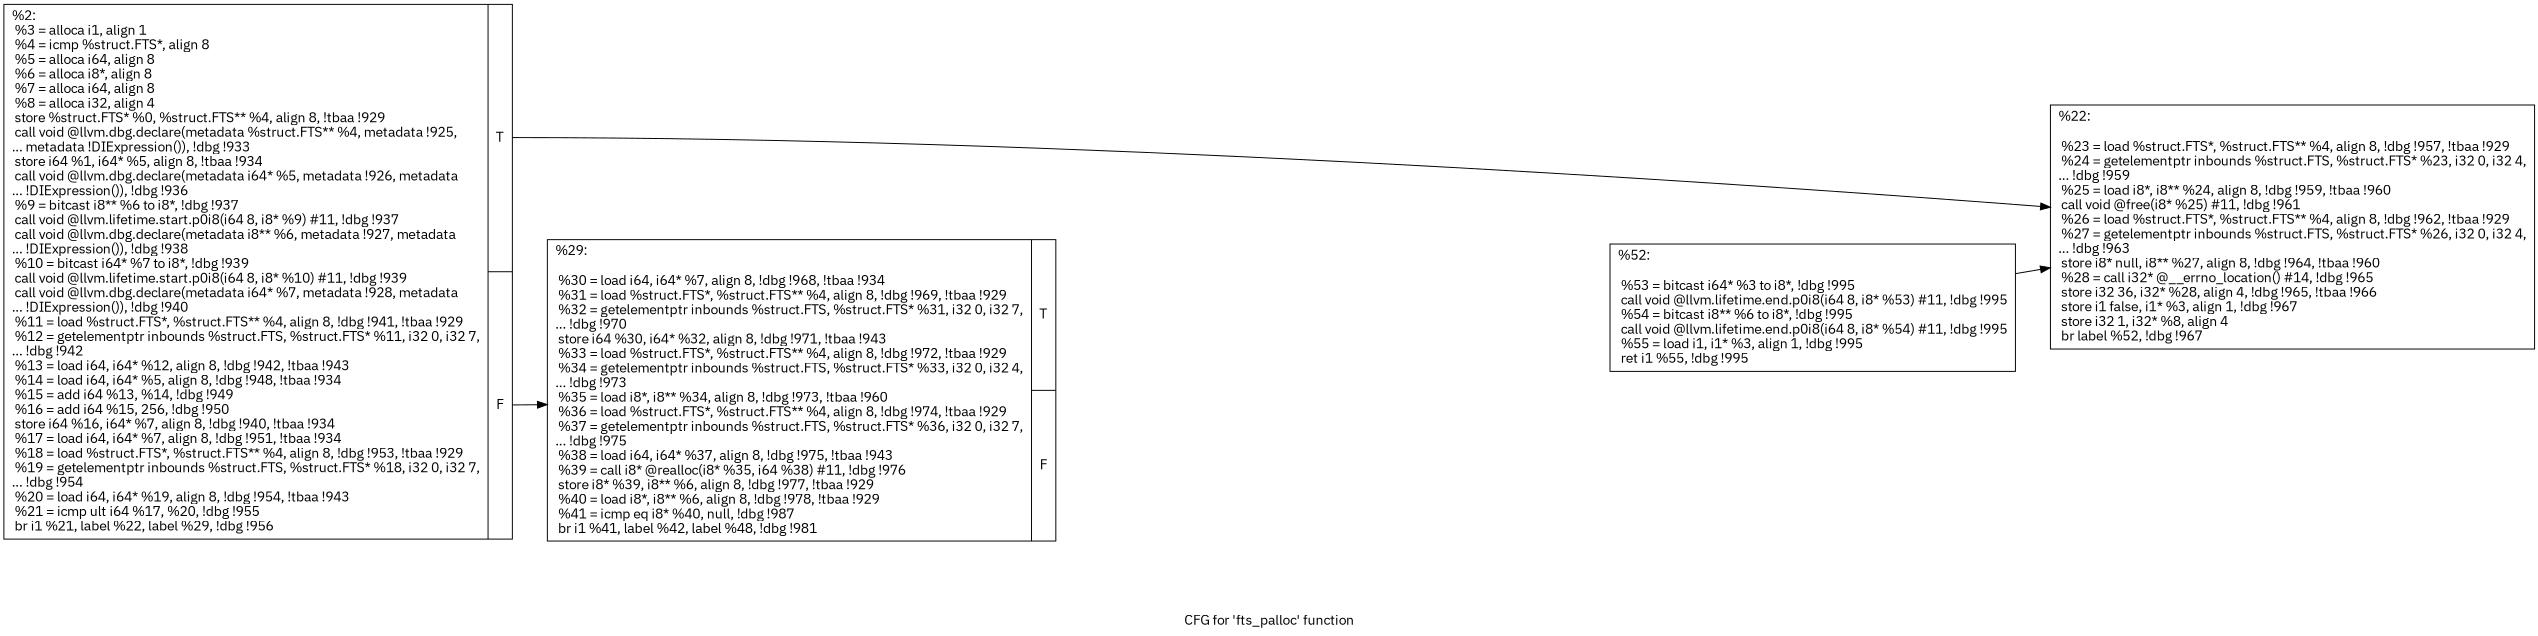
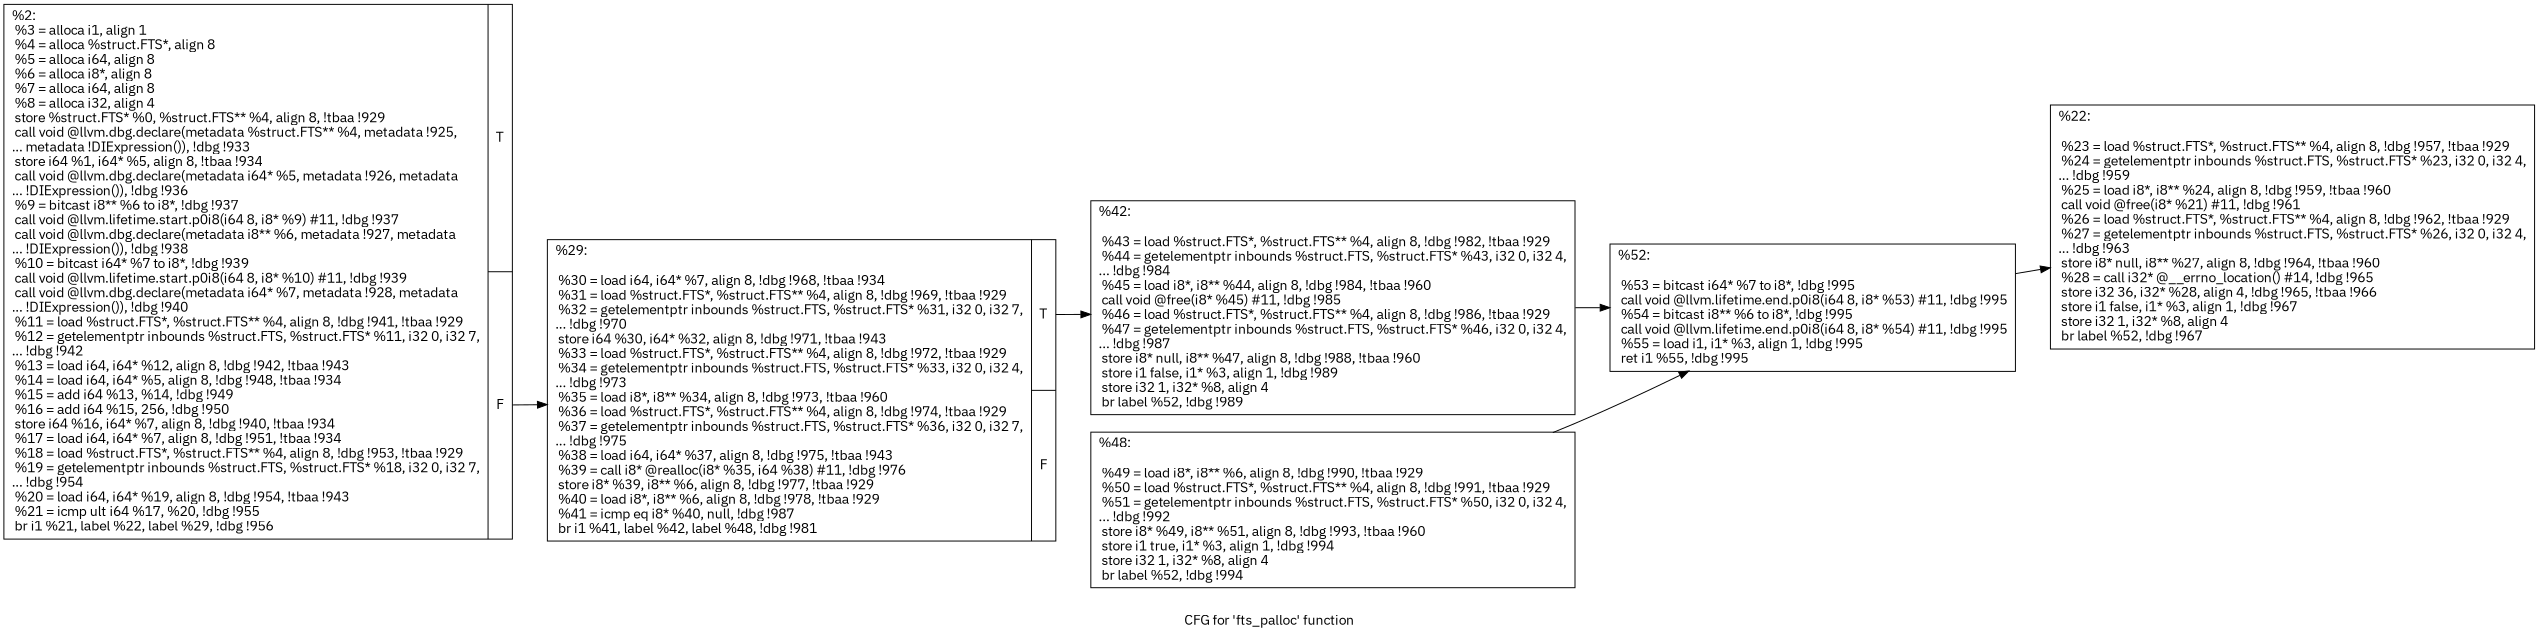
  digraph {
    fontname="IBM Plex Sans"
    label="CFG for 'fts_palloc' function"
    rankdir=LR
    node [fontname="IBM Plex Sans" shape=record]
    edge [fontname="IBM Plex Sans"]
-   n1 [label="{%2:\l  %3 = alloca i1, align 1\l  %4 = icmp %struct.FTS*, align 8\l  %5 = alloca i64, align 8\l  %6 = alloca i8*, align 8\l  %7 = alloca i64, align 8\l  %8 = alloca i32, align 4\l  store %struct.FTS* %0, %struct.FTS** %4, align 8, !tbaa !929\l  call void @llvm.dbg.declare(metadata %struct.FTS** %4, metadata !925,\l... metadata !DIExpression()), !dbg !933\l  store i64 %1, i64* %5, align 8, !tbaa !934\l  call void @llvm.dbg.declare(metadata i64* %5, metadata !926, metadata\l... !DIExpression()), !dbg !936\l  %9 = bitcast i8** %6 to i8*, !dbg !937\l  call void @llvm.lifetime.start.p0i8(i64 8, i8* %9) #11, !dbg !937\l  call void @llvm.dbg.declare(metadata i8** %6, metadata !927, metadata\l... !DIExpression()), !dbg !938\l  %10 = bitcast i64* %7 to i8*, !dbg !939\l  call void @llvm.lifetime.start.p0i8(i64 8, i8* %10) #11, !dbg !939\l  call void @llvm.dbg.declare(metadata i64* %7, metadata !928, metadata\l... !DIExpression()), !dbg !940\l  %11 = load %struct.FTS*, %struct.FTS** %4, align 8, !dbg !941, !tbaa !929\l  %12 = getelementptr inbounds %struct.FTS, %struct.FTS* %11, i32 0, i32 7,\l... !dbg !942\l  %13 = load i64, i64* %12, align 8, !dbg !942, !tbaa !943\l  %14 = load i64, i64* %5, align 8, !dbg !948, !tbaa !934\l  %15 = add i64 %13, %14, !dbg !949\l  %16 = add i64 %15, 256, !dbg !950\l  store i64 %16, i64* %7, align 8, !dbg !940, !tbaa !934\l  %17 = load i64, i64* %7, align 8, !dbg !951, !tbaa !934\l  %18 = load %struct.FTS*, %struct.FTS** %4, align 8, !dbg !953, !tbaa !929\l  %19 = getelementptr inbounds %struct.FTS, %struct.FTS* %18, i32 0, i32 7,\l... !dbg !954\l  %20 = load i64, i64* %19, align 8, !dbg !954, !tbaa !943\l  %21 = icmp ult i64 %17, %20, !dbg !955\l  br i1 %21, label %22, label %29, !dbg !956\l|{<s0>T|<s1>F}}"]
-   n2 [label="{%22:\l\l  %23 = load %struct.FTS*, %struct.FTS** %4, align 8, !dbg !957, !tbaa !929\l  %24 = getelementptr inbounds %struct.FTS, %struct.FTS* %23, i32 0, i32 4,\l... !dbg !959\l  %25 = load i8*, i8** %24, align 8, !dbg !959, !tbaa !960\l  call void @free(i8* %25) #11, !dbg !961\l  %26 = load %struct.FTS*, %struct.FTS** %4, align 8, !dbg !962, !tbaa !929\l  %27 = getelementptr inbounds %struct.FTS, %struct.FTS* %26, i32 0, i32 4,\l... !dbg !963\l  store i8* null, i8** %27, align 8, !dbg !964, !tbaa !960\l  %28 = call i32* @__errno_location() #14, !dbg !965\l  store i32 36, i32* %28, align 4, !dbg !965, !tbaa !966\l  store i1 false, i1* %3, align 1, !dbg !967\l  store i32 1, i32* %8, align 4\l  br label %52, !dbg !967\l}"]
+   n1 [label="{%2:\l  %3 = alloca i1, align 1\l  %4 = alloca %struct.FTS*, align 8\l  %5 = alloca i64, align 8\l  %6 = alloca i8*, align 8\l  %7 = alloca i64, align 8\l  %8 = alloca i32, align 4\l  store %struct.FTS* %0, %struct.FTS** %4, align 8, !tbaa !929\l  call void @llvm.dbg.declare(metadata %struct.FTS** %4, metadata !925,\l... metadata !DIExpression()), !dbg !933\l  store i64 %1, i64* %5, align 8, !tbaa !934\l  call void @llvm.dbg.declare(metadata i64* %5, metadata !926, metadata\l... !DIExpression()), !dbg !936\l  %9 = bitcast i8** %6 to i8*, !dbg !937\l  call void @llvm.lifetime.start.p0i8(i64 8, i8* %9) #11, !dbg !937\l  call void @llvm.dbg.declare(metadata i8** %6, metadata !927, metadata\l... !DIExpression()), !dbg !938\l  %10 = bitcast i64* %7 to i8*, !dbg !939\l  call void @llvm.lifetime.start.p0i8(i64 8, i8* %10) #11, !dbg !939\l  call void @llvm.dbg.declare(metadata i64* %7, metadata !928, metadata\l... !DIExpression()), !dbg !940\l  %11 = load %struct.FTS*, %struct.FTS** %4, align 8, !dbg !941, !tbaa !929\l  %12 = getelementptr inbounds %struct.FTS, %struct.FTS* %11, i32 0, i32 7,\l... !dbg !942\l  %13 = load i64, i64* %12, align 8, !dbg !942, !tbaa !943\l  %14 = load i64, i64* %5, align 8, !dbg !948, !tbaa !934\l  %15 = add i64 %13, %14, !dbg !949\l  %16 = add i64 %15, 256, !dbg !950\l  store i64 %16, i64* %7, align 8, !dbg !940, !tbaa !934\l  %17 = load i64, i64* %7, align 8, !dbg !951, !tbaa !934\l  %18 = load %struct.FTS*, %struct.FTS** %4, align 8, !dbg !953, !tbaa !929\l  %19 = getelementptr inbounds %struct.FTS, %struct.FTS* %18, i32 0, i32 7,\l... !dbg !954\l  %20 = load i64, i64* %19, align 8, !dbg !954, !tbaa !943\l  %21 = icmp ult i64 %17, %20, !dbg !955\l  br i1 %21, label %22, label %29, !dbg !956\l|{<s0>T|<s1>F}}"]
+   n2 [label="{%22:\l\l  %23 = load %struct.FTS*, %struct.FTS** %4, align 8, !dbg !957, !tbaa !929\l  %24 = getelementptr inbounds %struct.FTS, %struct.FTS* %23, i32 0, i32 4,\l... !dbg !959\l  %25 = load i8*, i8** %24, align 8, !dbg !959, !tbaa !960\l  call void @free(i8* %21) #11, !dbg !961\l  %26 = load %struct.FTS*, %struct.FTS** %4, align 8, !dbg !962, !tbaa !929\l  %27 = getelementptr inbounds %struct.FTS, %struct.FTS* %26, i32 0, i32 4,\l... !dbg !963\l  store i8* null, i8** %27, align 8, !dbg !964, !tbaa !960\l  %28 = call i32* @__errno_location() #14, !dbg !965\l  store i32 36, i32* %28, align 4, !dbg !965, !tbaa !966\l  store i1 false, i1* %3, align 1, !dbg !967\l  store i32 1, i32* %8, align 4\l  br label %52, !dbg !967\l}"]
    n3 [label="{%29:\l\l  %30 = load i64, i64* %7, align 8, !dbg !968, !tbaa !934\l  %31 = load %struct.FTS*, %struct.FTS** %4, align 8, !dbg !969, !tbaa !929\l  %32 = getelementptr inbounds %struct.FTS, %struct.FTS* %31, i32 0, i32 7,\l... !dbg !970\l  store i64 %30, i64* %32, align 8, !dbg !971, !tbaa !943\l  %33 = load %struct.FTS*, %struct.FTS** %4, align 8, !dbg !972, !tbaa !929\l  %34 = getelementptr inbounds %struct.FTS, %struct.FTS* %33, i32 0, i32 4,\l... !dbg !973\l  %35 = load i8*, i8** %34, align 8, !dbg !973, !tbaa !960\l  %36 = load %struct.FTS*, %struct.FTS** %4, align 8, !dbg !974, !tbaa !929\l  %37 = getelementptr inbounds %struct.FTS, %struct.FTS* %36, i32 0, i32 7,\l... !dbg !975\l  %38 = load i64, i64* %37, align 8, !dbg !975, !tbaa !943\l  %39 = call i8* @realloc(i8* %35, i64 %38) #11, !dbg !976\l  store i8* %39, i8** %6, align 8, !dbg !977, !tbaa !929\l  %40 = load i8*, i8** %6, align 8, !dbg !978, !tbaa !929\l  %41 = icmp eq i8* %40, null, !dbg !987\l  br i1 %41, label %42, label %48, !dbg !981\l|{<s0>T|<s1>F}}"]
-   n5 [label="{%52:\l\l  %53 = bitcast i64* %3 to i8*, !dbg !995\l  call void @llvm.lifetime.end.p0i8(i64 8, i8* %53) #11, !dbg !995\l  %54 = bitcast i8** %6 to i8*, !dbg !995\l  call void @llvm.lifetime.end.p0i8(i64 8, i8* %54) #11, !dbg !995\l  %55 = load i1, i1* %3, align 1, !dbg !995\l  ret i1 %55, !dbg !995\l}"]
-   n1 -> n2 [tailport=s0]
+   n4 [label="{%42:\l\l  %43 = load %struct.FTS*, %struct.FTS** %4, align 8, !dbg !982, !tbaa !929\l  %44 = getelementptr inbounds %struct.FTS, %struct.FTS* %43, i32 0, i32 4,\l... !dbg !984\l  %45 = load i8*, i8** %44, align 8, !dbg !984, !tbaa !960\l  call void @free(i8* %45) #11, !dbg !985\l  %46 = load %struct.FTS*, %struct.FTS** %4, align 8, !dbg !986, !tbaa !929\l  %47 = getelementptr inbounds %struct.FTS, %struct.FTS* %46, i32 0, i32 4,\l... !dbg !987\l  store i8* null, i8** %47, align 8, !dbg !988, !tbaa !960\l  store i1 false, i1* %3, align 1, !dbg !989\l  store i32 1, i32* %8, align 4\l  br label %52, !dbg !989\l}"]
+   n5 [label="{%52:\l\l  %53 = bitcast i64* %7 to i8*, !dbg !995\l  call void @llvm.lifetime.end.p0i8(i64 8, i8* %53) #11, !dbg !995\l  %54 = bitcast i8** %6 to i8*, !dbg !995\l  call void @llvm.lifetime.end.p0i8(i64 8, i8* %54) #11, !dbg !995\l  %55 = load i1, i1* %3, align 1, !dbg !995\l  ret i1 %55, !dbg !995\l}"]
+   n6 [label="{%48:\l\l  %49 = load i8*, i8** %6, align 8, !dbg !990, !tbaa !929\l  %50 = load %struct.FTS*, %struct.FTS** %4, align 8, !dbg !991, !tbaa !929\l  %51 = getelementptr inbounds %struct.FTS, %struct.FTS* %50, i32 0, i32 4,\l... !dbg !992\l  store i8* %49, i8** %51, align 8, !dbg !993, !tbaa !960\l  store i1 true, i1* %3, align 1, !dbg !994\l  store i32 1, i32* %8, align 4\l  br label %52, !dbg !994\l}"]
    n1 -> n3 [tailport=s1]
+   n3 -> n4 [tailport=s0]
+   n4 -> n5
    n5 -> n2
+   n6 -> n5
  }
